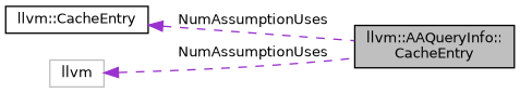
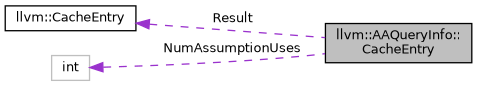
  digraph {
    rankdir=LR
    node [color=black fontname=Helvetica fontsize=10 shape=record]
    edge [color=darkorchid3 dir=back fontname=Helvetica fontsize=10 labelfontname=Helvetica labelfontsize=10 style=dashed]
    n1 [fillcolor=grey75 fontcolor=black height=0.2 label="llvm::AAQueryInfo::\lCacheEntry" style=filled width=0.4]
    n2 [height=0.2 label="llvm::CacheEntry" width=0.4]
-   n3 [color=grey75 height=0.2 label=llvm width=0.4]
-   n2 -> n1 [label=" NumAssumptionUses"]
+   n3 [color=grey75 height=0.2 label=int width=0.4]
+   n2 -> n1 [label=" Result"]
    n3 -> n1 [label=" NumAssumptionUses"]
  }
